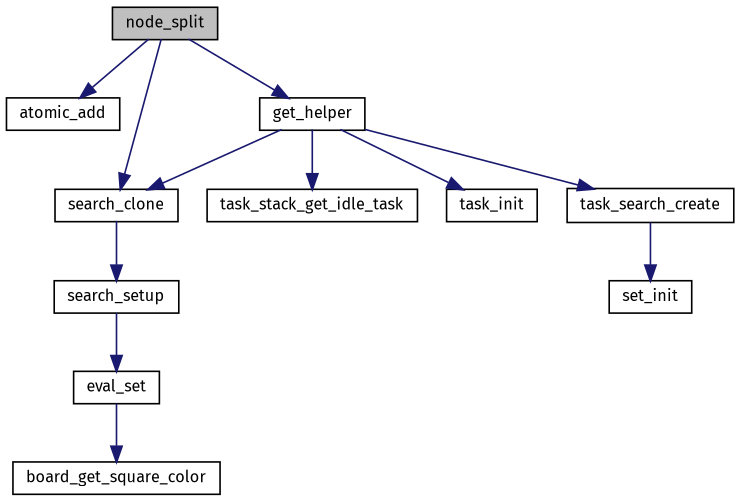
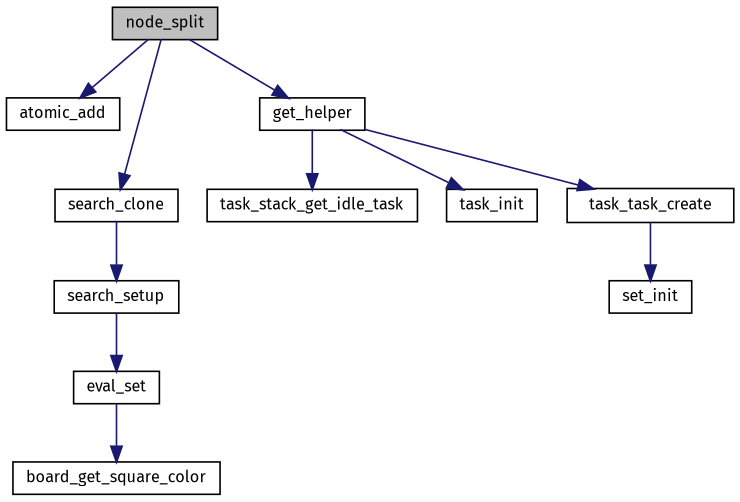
  digraph {
    fontname="Fira Sans"
    rankdir=TB
    node [color=black fontname="Fira Sans" fontsize=10 shape=record]
    edge [color=midnightblue fontname="Fira Sans" fontsize=10 labelfontname=FreeSans labelfontsize=10 style=solid]
    n1 [fillcolor=grey75 fontcolor=black height=0.2 label=node_split style=filled width=0.4]
    n2 [height=0.2 label=atomic_add width=0.4]
    n3 [height=0.2 label=get_helper width=0.4]
    n4 [height=0.2 label=search_clone width=0.4]
    n5 [height=0.2 label=task_stack_get_idle_task width=0.4]
    n6 [height=0.2 label=task_init width=0.4]
-   n7 [height=0.2 label=task_search_create width=0.4]
+   n7 [height=0.2 label=task_task_create width=0.4]
    n8 [height=0.2 label=search_setup width=0.4]
    n9 [height=0.2 label=eval_set width=0.4]
    n10 [height=0.2 label=board_get_square_color width=0.4]
    n11 [height=0.2 label=set_init width=0.4]
    n1 -> n2
    n1 -> n3
    n1 -> n4
-   n3 -> n4
    n3 -> n5
    n3 -> n6
    n3 -> n7
    n4 -> n8
    n7 -> n11
    n8 -> n9
    n9 -> n10
  }
